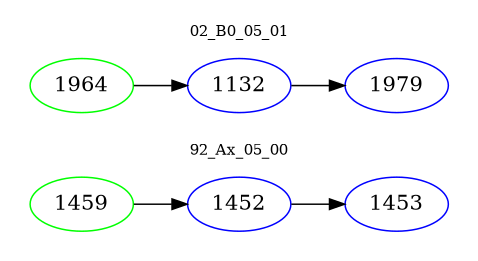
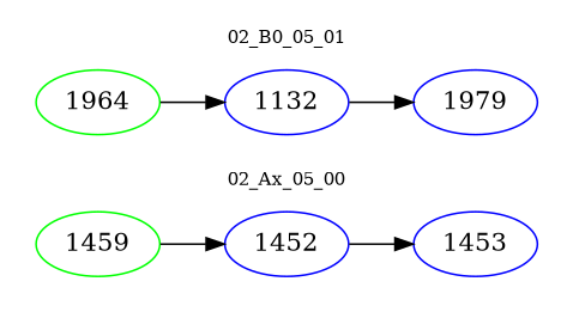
  digraph {
    rankdir=LR
    node [color=blue]
    edge [color=black]
    n1 [color=green label=1459]
    n2 [label=1452]
    n3 [label=1453]
    n4 [color=green label=1964]
    n5 [label=1132]
    n6 [label=1979]
    subgraph cluster_1 {
      color=white
      fontsize=10
-     label="92_Ax_05_00"
+     label="02_Ax_05_00"
      n1
      n2
      n3
    }
    subgraph cluster_2 {
      color=white
      fontsize=10
      label="02_B0_05_01"
      n4
      n5
      n6
    }
    n1 -> n2
    n2 -> n3
    n4 -> n5
    n5 -> n6
  }
